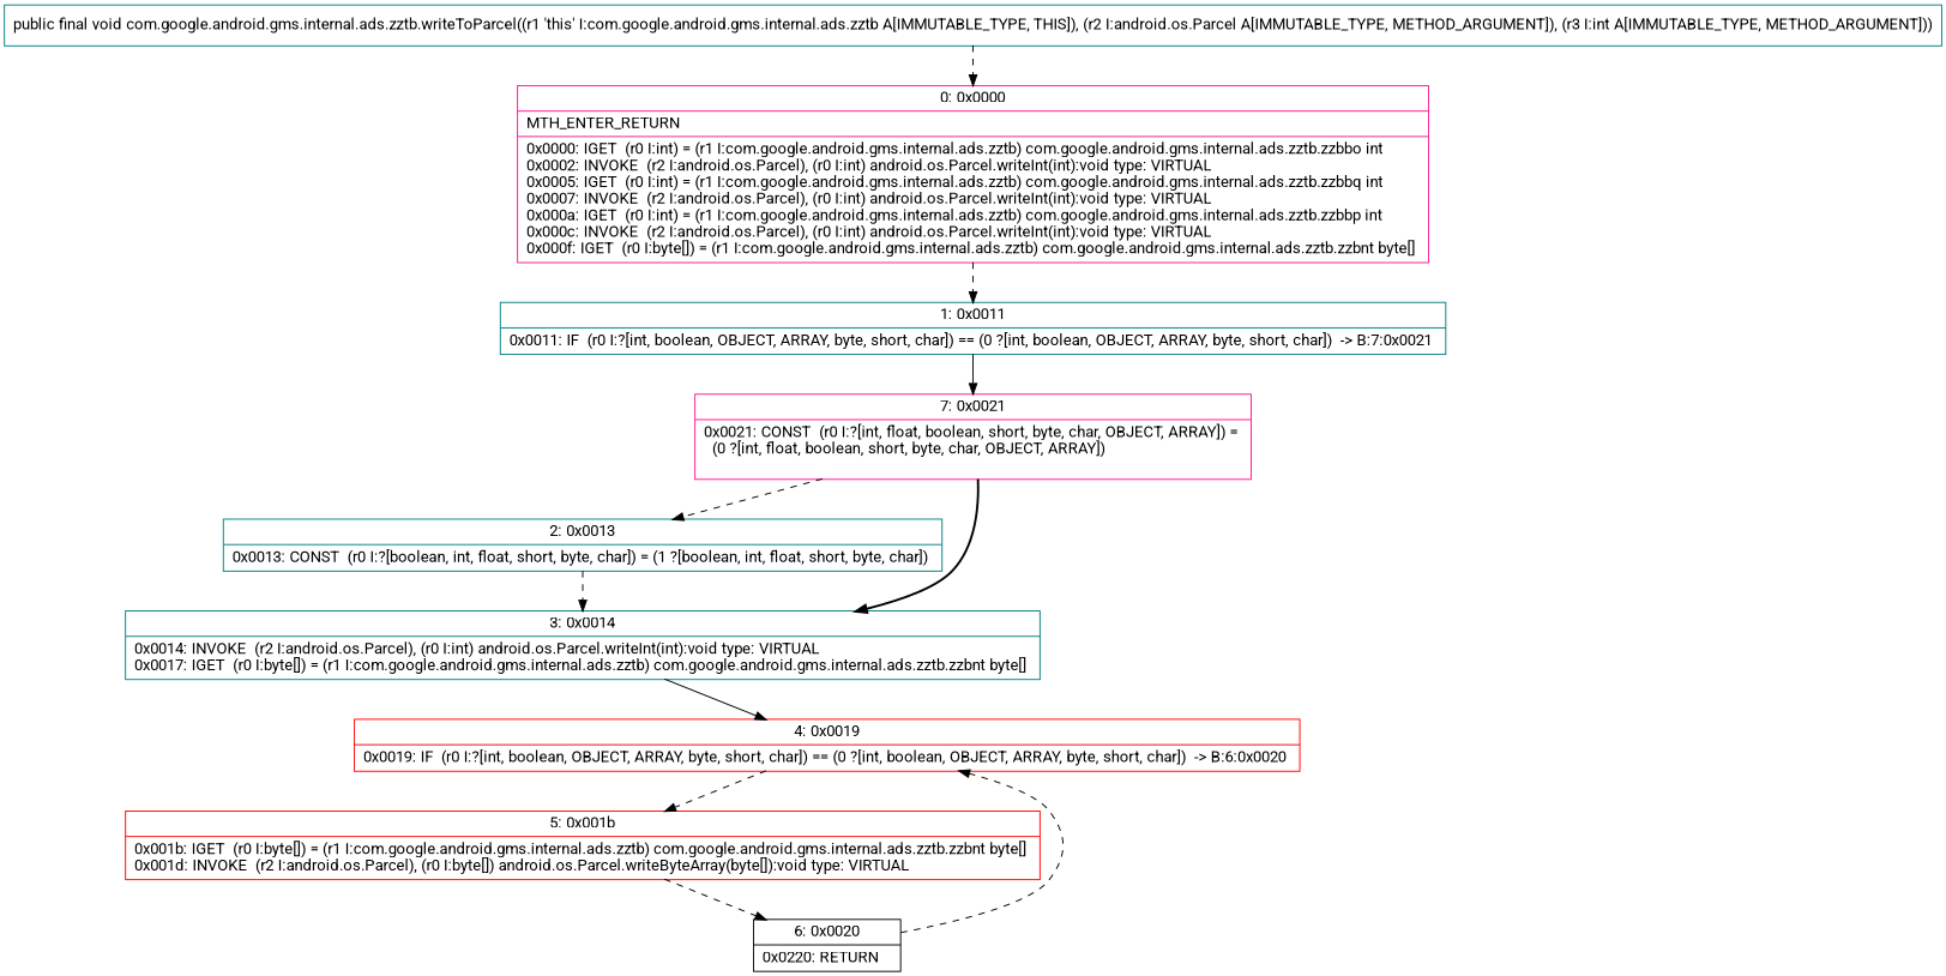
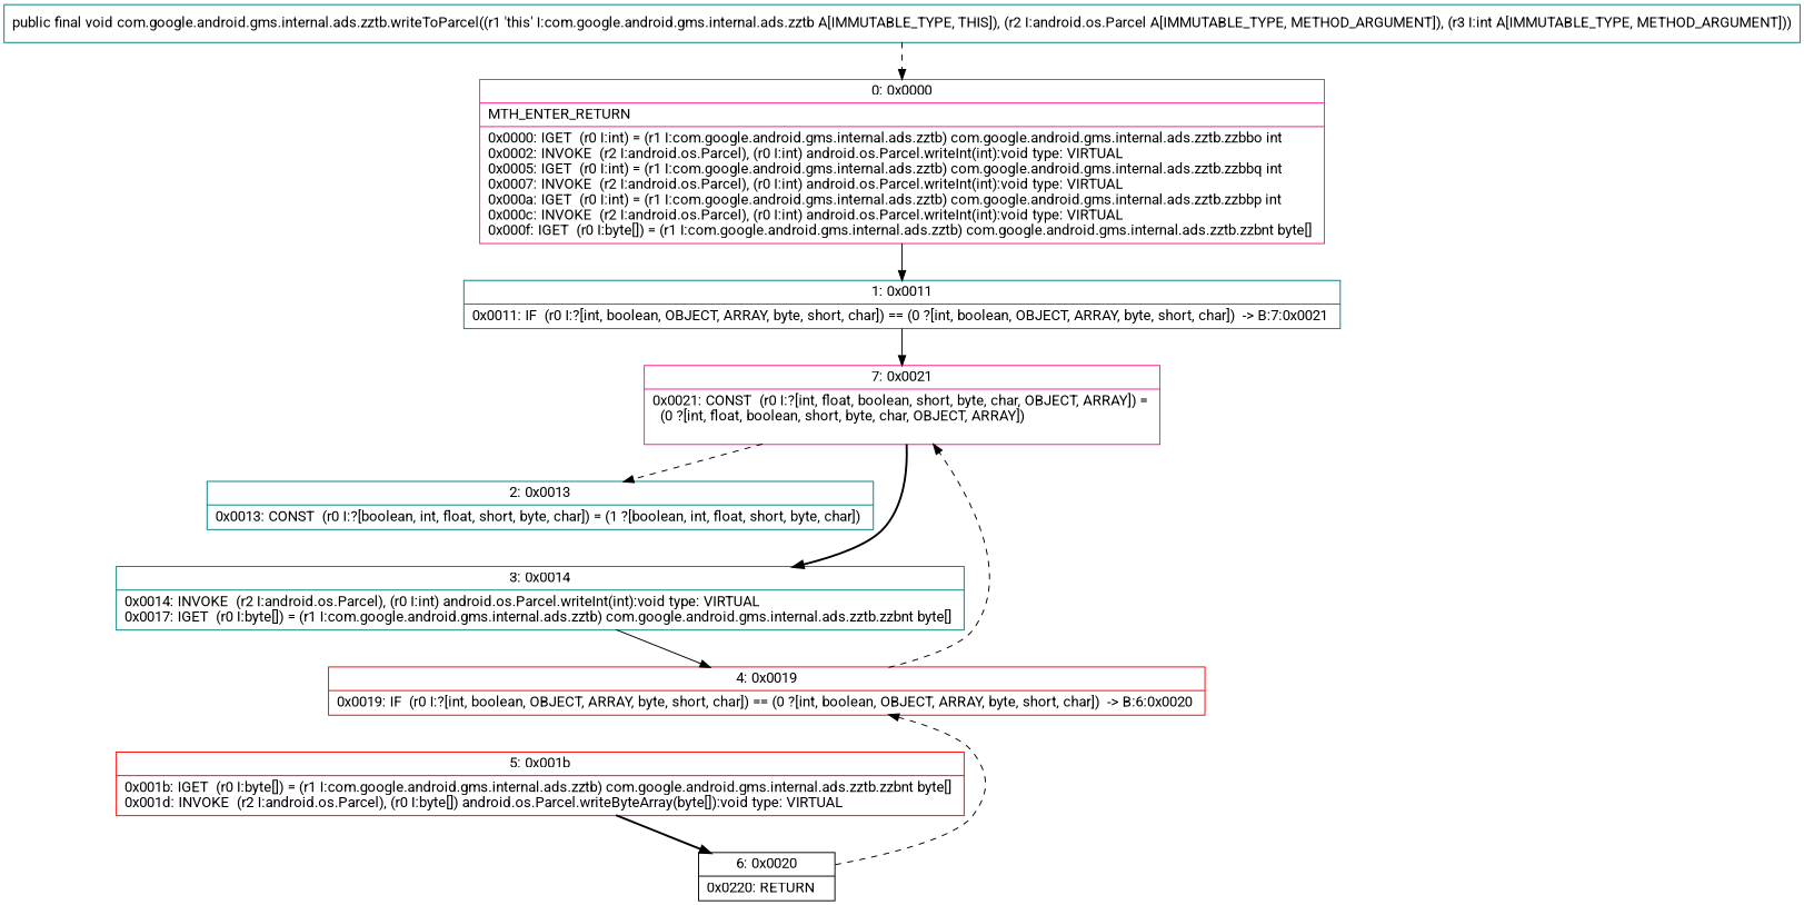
  digraph {
    fontname=Roboto
    node [color=teal fontname=Roboto shape=record]
    edge [fontname=Roboto style=dashed]
    n1 [color=deeppink label="{0\:\ 0x0000|MTH_ENTER_RETURN\l|0x0000: IGET  (r0 I:int) = (r1 I:com.google.android.gms.internal.ads.zztb) com.google.android.gms.internal.ads.zztb.zzbbo int \l0x0002: INVOKE  (r2 I:android.os.Parcel), (r0 I:int) android.os.Parcel.writeInt(int):void type: VIRTUAL \l0x0005: IGET  (r0 I:int) = (r1 I:com.google.android.gms.internal.ads.zztb) com.google.android.gms.internal.ads.zztb.zzbbq int \l0x0007: INVOKE  (r2 I:android.os.Parcel), (r0 I:int) android.os.Parcel.writeInt(int):void type: VIRTUAL \l0x000a: IGET  (r0 I:int) = (r1 I:com.google.android.gms.internal.ads.zztb) com.google.android.gms.internal.ads.zztb.zzbbp int \l0x000c: INVOKE  (r2 I:android.os.Parcel), (r0 I:int) android.os.Parcel.writeInt(int):void type: VIRTUAL \l0x000f: IGET  (r0 I:byte[]) = (r1 I:com.google.android.gms.internal.ads.zztb) com.google.android.gms.internal.ads.zztb.zzbnt byte[] \l}"]
    n2 [label="{1\:\ 0x0011|0x0011: IF  (r0 I:?[int, boolean, OBJECT, ARRAY, byte, short, char]) == (0 ?[int, boolean, OBJECT, ARRAY, byte, short, char])  \-\> B:7:0x0021 \l}"]
    n3 [color=deeppink label="{7\:\ 0x0021|0x0021: CONST  (r0 I:?[int, float, boolean, short, byte, char, OBJECT, ARRAY]) = \l  (0 ?[int, float, boolean, short, byte, char, OBJECT, ARRAY])\l \l}"]
    n4 [label="{2\:\ 0x0013|0x0013: CONST  (r0 I:?[boolean, int, float, short, byte, char]) = (1 ?[boolean, int, float, short, byte, char]) \l}"]
    n5 [label="{3\:\ 0x0014|0x0014: INVOKE  (r2 I:android.os.Parcel), (r0 I:int) android.os.Parcel.writeInt(int):void type: VIRTUAL \l0x0017: IGET  (r0 I:byte[]) = (r1 I:com.google.android.gms.internal.ads.zztb) com.google.android.gms.internal.ads.zztb.zzbnt byte[] \l}"]
    n6 [color=red label="{4\:\ 0x0019|0x0019: IF  (r0 I:?[int, boolean, OBJECT, ARRAY, byte, short, char]) == (0 ?[int, boolean, OBJECT, ARRAY, byte, short, char])  \-\> B:6:0x0020 \l}"]
    n7 [color=red label="{5\:\ 0x001b|0x001b: IGET  (r0 I:byte[]) = (r1 I:com.google.android.gms.internal.ads.zztb) com.google.android.gms.internal.ads.zztb.zzbnt byte[] \l0x001d: INVOKE  (r2 I:android.os.Parcel), (r0 I:byte[]) android.os.Parcel.writeByteArray(byte[]):void type: VIRTUAL \l}"]
    n8 [color=black label="{6\:\ 0x0020|0x0220: RETURN   \l}"]
    n9 [label="{public final void com.google.android.gms.internal.ads.zztb.writeToParcel((r1 'this' I:com.google.android.gms.internal.ads.zztb A[IMMUTABLE_TYPE, THIS]), (r2 I:android.os.Parcel A[IMMUTABLE_TYPE, METHOD_ARGUMENT]), (r3 I:int A[IMMUTABLE_TYPE, METHOD_ARGUMENT])) }"]
-   n1 -> n2
+   n1 -> n2 [style=solid]
    n2 -> n3 [style=solid]
    n3 -> n4
    n3 -> n5 [style=bold]
-   n4 -> n5
    n5 -> n6 [style=solid]
-   n6 -> n7
-   n7 -> n8
+   n6 -> n3
+   n7 -> n8 [style=bold]
    n8 -> n6
    n9 -> n1
  }
